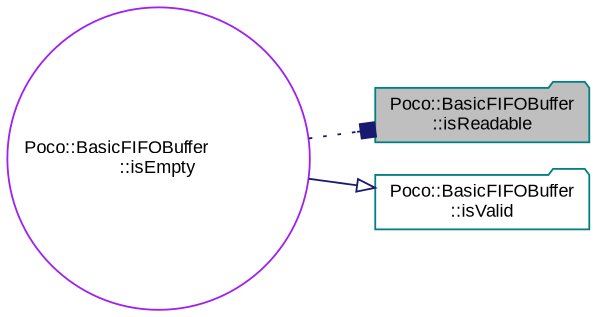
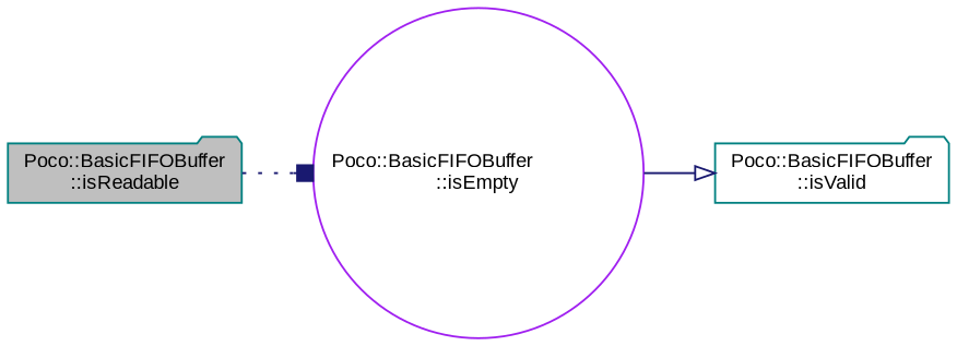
  digraph {
    fontname="Liberation Sans"
    rankdir=LR
    node [color=teal fillcolor=white fontname="Liberation Sans" fontsize=10 shape=folder style=filled]
    edge [color=midnightblue fontname="Liberation Sans" fontsize=10 labelfontname=Helvetica labelfontsize=10]
    n1 [fillcolor=grey75 fontcolor=black height=0.2 label="Poco::BasicFIFOBuffer\l::isReadable" width=0.4]
    n2 [color=purple height=0.2 label="Poco::BasicFIFOBuffer\l::isEmpty" shape=circle width=0.4]
    n3 [height=0.2 label="Poco::BasicFIFOBuffer\l::isValid" width=0.4]
-   n2 -> n1 [arrowhead=box style=dotted]
+   n1 -> n2 [arrowhead=box style=dotted]
    n2 -> n3 [arrowhead=onormal style=solid]
  }
